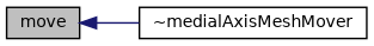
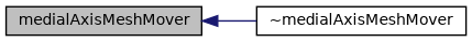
  digraph {
    rankdir=LR
    node [color=black fontname=Helvetica fontsize=10 shape=record]
-   n1 [fillcolor=grey75 fontcolor=black height=0.2 label=move style=filled width=0.4]
+   n1 [fillcolor=grey75 fontcolor=black height=0.2 label=medialAxisMeshMover style=filled width=0.4]
    n2 [height=0.2 label="~medialAxisMeshMover" width=0.4]
    n1 -> n2 [color=midnightblue dir=back fontname=Helvetica fontsize=10 labelfontname=Helvetica labelfontsize=10 style=solid]
  }
